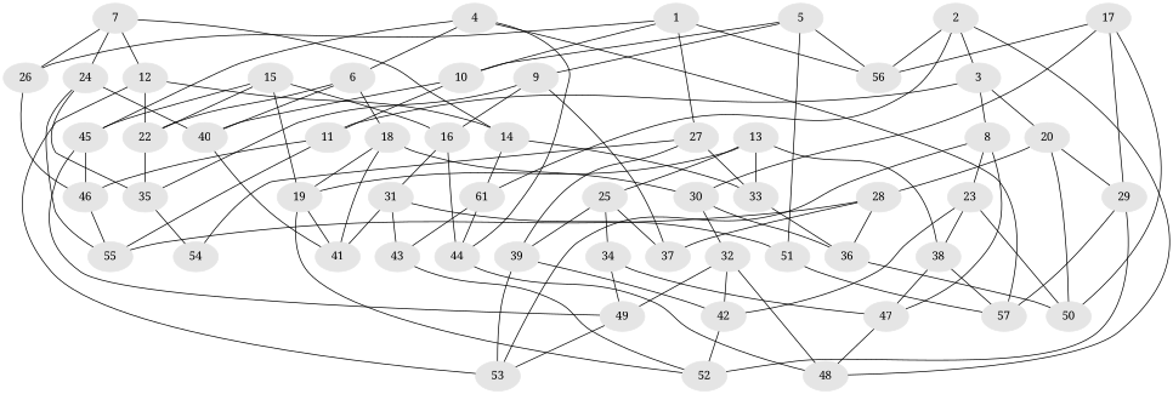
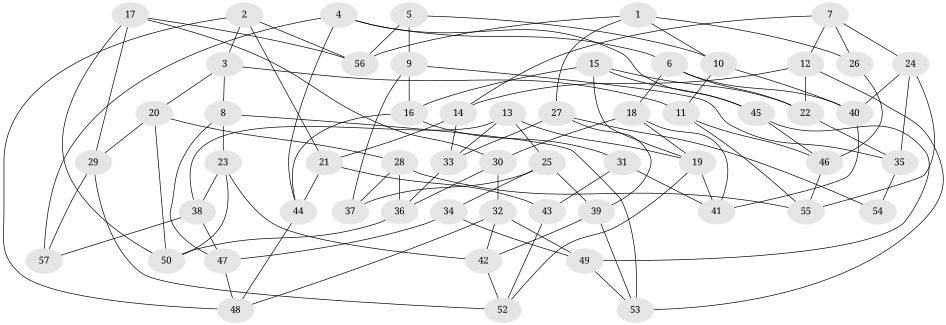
  graph {
    fontname="Noto Serif"
    node [color=gray90 fontname="Noto Serif" style=filled]
    edge [fontname="Noto Serif"]
    1
    10
    26
    27
    56
    11
    40
    46
    33
    39
    54
    2
    3
-   21 [label=61]
+   21
    48
    8
    20
    44
    43
    23
    47
    53
    55
    29
    50
    28
    4
    6
    45
    57
    18
    22
    49
    5
    9
-   51
    16
    35
    37
    19
    30
    41
    7
    12
    14
    24
    38
    42
    31
    13
    25
    52
    34
    36
    15
    17
    32
    1 -- 10
    1 -- 26
    1 -- 27
    1 -- 56
    10 -- 11
    10 -- 40
    26 -- 46
    27 -- 33
    27 -- 39
    27 -- 54
    11 -- 46
    11 -- 55
    40 -- 41
    46 -- 55
    33 -- 36
    39 -- 53
    39 -- 42
    2 -- 56
    2 -- 3
    2 -- 21
    2 -- 48
    3 -- 11
    3 -- 8
    3 -- 20
    21 -- 44
    21 -- 43
    8 -- 23
    8 -- 47
    8 -- 53
    20 -- 29
    20 -- 50
    20 -- 28
    44 -- 48
    43 -- 52
    23 -- 50
    23 -- 38
    23 -- 42
    47 -- 48
    29 -- 57
    29 -- 52
    28 -- 55
    28 -- 37
    28 -- 36
    4 -- 44
    4 -- 6
    4 -- 45
    4 -- 57
    6 -- 40
    6 -- 18
    6 -- 22
    45 -- 46
    45 -- 49
    18 -- 19
    18 -- 30
    18 -- 41
    22 -- 35
    49 -- 53
    5 -- 10
    5 -- 56
    5 -- 9
-   5 -- 51
    9 -- 16
    9 -- 35
    9 -- 37
-   51 -- 57
    16 -- 44
    16 -- 31
    35 -- 54
    19 -- 41
    19 -- 52
    30 -- 36
    30 -- 32
    7 -- 26
    7 -- 12
    7 -- 14
    7 -- 24
    12 -- 53
    12 -- 22
    12 -- 14
    14 -- 33
    14 -- 21
    24 -- 40
    24 -- 55
    24 -- 35
    38 -- 47
    38 -- 57
    42 -- 52
    31 -- 43
-   31 -- 51
    31 -- 41
    13 -- 33
    13 -- 19
    13 -- 38
    13 -- 25
    25 -- 39
    25 -- 37
    25 -- 34
    34 -- 47
    34 -- 49
    36 -- 50
    15 -- 45
    15 -- 22
    15 -- 16
    15 -- 19
    17 -- 56
    17 -- 29
    17 -- 50
    17 -- 30
    32 -- 48
    32 -- 49
    32 -- 42
  }
